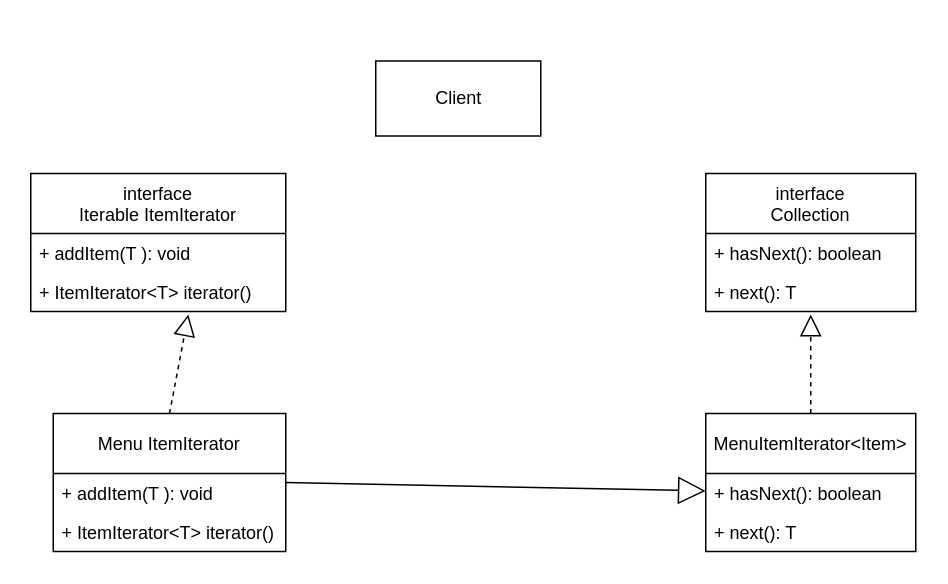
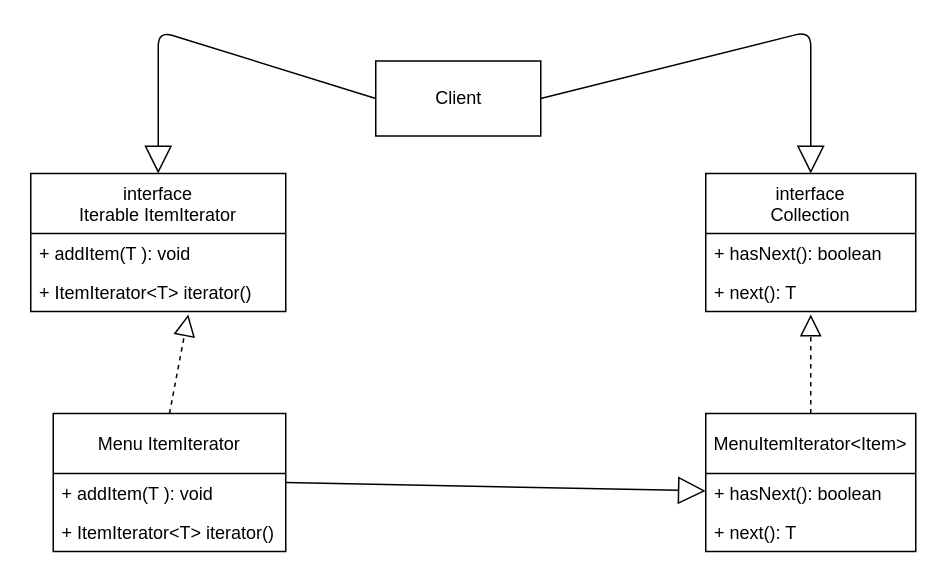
  <mxCell id="0" />
  <mxCell id="1" parent="0" />
  <mxCell id="2" value="&lt;div&gt;Client&lt;/div&gt;" style="html=1;" parent="1" vertex="1"><mxGeometry x="250" y="40" width="110" height="50" as="geometry" /></mxCell>
  <mxCell id="3" value="interface&#10;Collection" style="swimlane;fontStyle=0;childLayout=stackLayout;horizontal=1;startSize=40;fillColor=none;horizontalStack=0;resizeParent=1;resizeParentMax=0;resizeLast=0;collapsible=1;marginBottom=0;" parent="1" vertex="1"><mxGeometry x="470" y="115" width="140" height="92" as="geometry" /></mxCell>
  <mxCell id="4" value="+ hasNext(): boolean" style="text;strokeColor=none;fillColor=none;align=left;verticalAlign=top;spacingLeft=4;spacingRight=4;overflow=hidden;rotatable=0;points=[[0,0.5],[1,0.5]];portConstraint=eastwest;" parent="3" vertex="1"><mxGeometry y="40" width="140" height="26" as="geometry" /></mxCell>
  <mxCell id="5" value="+ next(): T" style="text;strokeColor=none;fillColor=none;align=left;verticalAlign=top;spacingLeft=4;spacingRight=4;overflow=hidden;rotatable=0;points=[[0,0.5],[1,0.5]];portConstraint=eastwest;" parent="3" vertex="1"><mxGeometry y="66" width="140" height="26" as="geometry" /></mxCell>
  <mxCell id="6" value="MenuItemIterator&lt;Item&gt;" style="swimlane;fontStyle=0;childLayout=stackLayout;horizontal=1;startSize=40;fillColor=none;horizontalStack=0;resizeParent=1;resizeParentMax=0;resizeLast=0;collapsible=1;marginBottom=0;" parent="1" vertex="1"><mxGeometry x="470" y="275" width="140" height="92" as="geometry" /></mxCell>
  <mxCell id="7" value="+ hasNext(): boolean" style="text;strokeColor=none;fillColor=none;align=left;verticalAlign=top;spacingLeft=4;spacingRight=4;overflow=hidden;rotatable=0;points=[[0,0.5],[1,0.5]];portConstraint=eastwest;" parent="6" vertex="1"><mxGeometry y="40" width="140" height="26" as="geometry" /></mxCell>
  <mxCell id="8" value="+ next(): T" style="text;strokeColor=none;fillColor=none;align=left;verticalAlign=top;spacingLeft=4;spacingRight=4;overflow=hidden;rotatable=0;points=[[0,0.5],[1,0.5]];portConstraint=eastwest;" parent="6" vertex="1"><mxGeometry y="66" width="140" height="26" as="geometry" /></mxCell>
  <mxCell id="9" value="interface&#10;Iterable ItemIterator" style="swimlane;fontStyle=0;childLayout=stackLayout;horizontal=1;startSize=40;fillColor=none;horizontalStack=0;resizeParent=1;resizeParentMax=0;resizeLast=0;collapsible=1;marginBottom=0;" parent="1" vertex="1"><mxGeometry x="20" y="115" width="170" height="92" as="geometry" /></mxCell>
  <mxCell id="10" value="+ addItem(T ): void" style="text;strokeColor=none;fillColor=none;align=left;verticalAlign=top;spacingLeft=4;spacingRight=4;overflow=hidden;rotatable=0;points=[[0,0.5],[1,0.5]];portConstraint=eastwest;" parent="9" vertex="1"><mxGeometry y="40" width="170" height="26" as="geometry" /></mxCell>
  <mxCell id="11" value="+ ItemIterator&lt;T&gt; iterator()" style="text;strokeColor=none;fillColor=none;align=left;verticalAlign=top;spacingLeft=4;spacingRight=4;overflow=hidden;rotatable=0;points=[[0,0.5],[1,0.5]];portConstraint=eastwest;" parent="9" vertex="1"><mxGeometry y="66" width="170" height="26" as="geometry" /></mxCell>
  <mxCell id="12" value="Menu ItemIterator" style="swimlane;fontStyle=0;childLayout=stackLayout;horizontal=1;startSize=40;fillColor=none;horizontalStack=0;resizeParent=1;resizeParentMax=0;resizeLast=0;collapsible=1;marginBottom=0;" parent="1" vertex="1"><mxGeometry x="35" y="275" width="155" height="92" as="geometry" /></mxCell>
  <mxCell id="13" value="+ addItem(T ): void" style="text;strokeColor=none;fillColor=none;align=left;verticalAlign=top;spacingLeft=4;spacingRight=4;overflow=hidden;rotatable=0;points=[[0,0.5],[1,0.5]];portConstraint=eastwest;" parent="12" vertex="1"><mxGeometry y="40" width="155" height="26" as="geometry" /></mxCell>
  <mxCell id="14" value="+ ItemIterator&lt;T&gt; iterator()" style="text;strokeColor=none;fillColor=none;align=left;verticalAlign=top;spacingLeft=4;spacingRight=4;overflow=hidden;rotatable=0;points=[[0,0.5],[1,0.5]];portConstraint=eastwest;" parent="12" vertex="1"><mxGeometry y="66" width="155" height="26" as="geometry" /></mxCell>
+ <mxCell id="15" value="" style="endArrow=block;endSize=16;endFill=0;html=1;exitX=1;exitY=0.5;exitDx=0;exitDy=0;entryX=0.5;entryY=0;entryDx=0;entryDy=0;" parent="1" source="2" target="3" edge="1"><mxGeometry width="160" relative="1" as="geometry"><mxPoint x="380" y="25" as="sourcePoint" /><mxPoint x="540" y="25" as="targetPoint" /><Array as="points"><mxPoint x="540" y="20" /></Array></mxGeometry></mxCell>
+ <mxCell id="16" value="" style="endArrow=block;endSize=16;endFill=0;html=1;exitX=0;exitY=0.5;exitDx=0;exitDy=0;entryX=0.5;entryY=0;entryDx=0;entryDy=0;" parent="1" source="2" target="9" edge="1"><mxGeometry width="160" relative="1" as="geometry"><mxPoint x="35" y="-5" as="sourcePoint" /><mxPoint x="215" y="90" as="targetPoint" /><Array as="points"><mxPoint x="105" y="20" /></Array></mxGeometry></mxCell>
  <mxCell id="17" value="" style="endArrow=block;dashed=1;endFill=0;endSize=12;html=1;entryX=0.5;entryY=1.077;entryDx=0;entryDy=0;entryPerimeter=0;exitX=0.5;exitY=0;exitDx=0;exitDy=0;" parent="1" source="6" target="5" edge="1"><mxGeometry width="160" relative="1" as="geometry"><mxPoint x="320" y="205" as="sourcePoint" /><mxPoint x="480" y="205" as="targetPoint" /></mxGeometry></mxCell>
  <mxCell id="18" value="" style="endArrow=block;dashed=1;endFill=0;endSize=12;html=1;entryX=0.618;entryY=1.077;entryDx=0;entryDy=0;entryPerimeter=0;exitX=0.5;exitY=0;exitDx=0;exitDy=0;" parent="1" source="12" target="11" edge="1"><mxGeometry width="160" relative="1" as="geometry"><mxPoint x="210" y="273" as="sourcePoint" /><mxPoint x="210" y="207.002" as="targetPoint" /></mxGeometry></mxCell>
  <mxCell id="19" value="" style="endArrow=block;endSize=16;endFill=0;html=1;exitX=1;exitY=0.5;exitDx=0;exitDy=0;" parent="1" source="12" target="7" edge="1"><mxGeometry width="160" relative="1" as="geometry"><mxPoint x="395" y="305" as="sourcePoint" /><mxPoint x="250" y="400" as="targetPoint" /><Array as="points" /></mxGeometry></mxCell>
